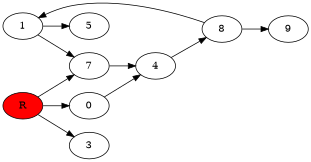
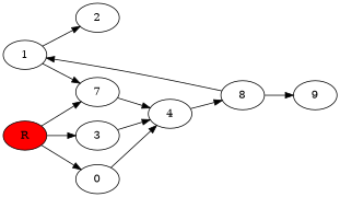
  digraph {
    fontname="DejaVu Serif"
    rankdir=LR
    node [fontname="DejaVu Serif"]
    edge [fontname="DejaVu Serif"]
    1
-   2 [label=5]
+   2
    7
    3
    4
    8
    9
    n8 [label=0]
    R [fillcolor="#ff0000" style=filled]
    1 -> 2
    1 -> 7
    7 -> 4
+   3 -> 4
    4 -> 8
    8 -> 1
    8 -> 9
    n8 -> 4
    R -> 7
    R -> 3
    R -> n8
  }
